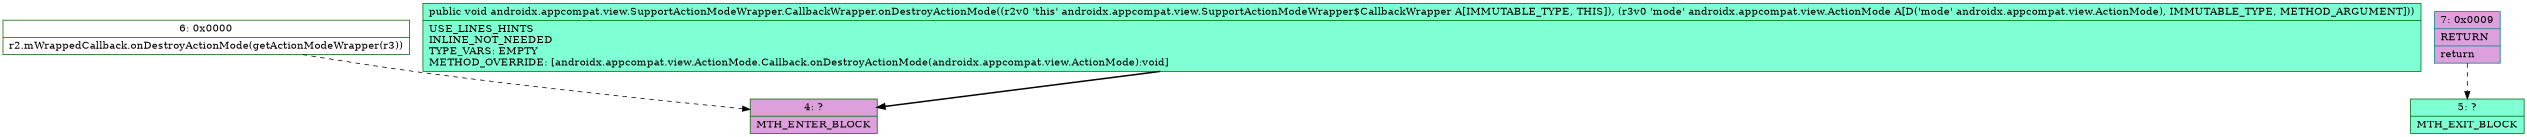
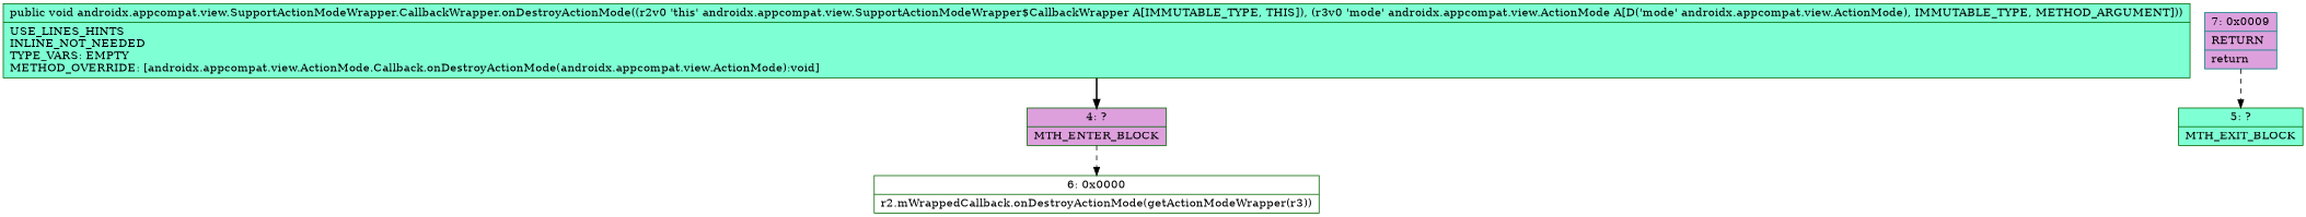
  digraph {
    fontname="DejaVu Serif"
    node [color=darkgreen fillcolor=plum fontname="DejaVu Serif" shape=record style=filled]
    edge [fontname="DejaVu Serif" style=dashed]
    n1 [label="{4\:\ ?|MTH_ENTER_BLOCK\l}"]
    n2 [fillcolor=white label="{6\:\ 0x0000|r2.mWrappedCallback.onDestroyActionMode(getActionModeWrapper(r3))\l}"]
    n3 [color=teal label="{7\:\ 0x0009|RETURN\l|return\l}"]
    n4 [fillcolor=aquamarine label="{5\:\ ?|MTH_EXIT_BLOCK\l}"]
    n5 [fillcolor=aquamarine label="{public void androidx.appcompat.view.SupportActionModeWrapper.CallbackWrapper.onDestroyActionMode((r2v0 'this' androidx.appcompat.view.SupportActionModeWrapper$CallbackWrapper A[IMMUTABLE_TYPE, THIS]), (r3v0 'mode' androidx.appcompat.view.ActionMode A[D('mode' androidx.appcompat.view.ActionMode), IMMUTABLE_TYPE, METHOD_ARGUMENT]))  | USE_LINES_HINTS\lINLINE_NOT_NEEDED\lTYPE_VARS: EMPTY\lMETHOD_OVERRIDE: [androidx.appcompat.view.ActionMode.Callback.onDestroyActionMode(androidx.appcompat.view.ActionMode):void]\l}"]
-   n2 -> n1
+   n1 -> n2
    n3 -> n4
    n5 -> n1 [style=bold]
  }
